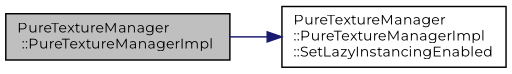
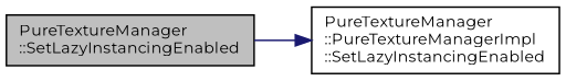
  digraph {
    rankdir=LR
    fontname=Montserrat
    node [color=black fontname=Montserrat fontsize=10 shape=record style=filled]
-   n1 [fillcolor=grey75 fontcolor=black height=0.2 label="PureTextureManager\l::PureTextureManagerImpl" width=0.4]
+   n1 [fillcolor=grey75 fontcolor=black height=0.2 label="PureTextureManager\l::SetLazyInstancingEnabled" width=0.4]
    n2 [fillcolor=white height=0.2 label="PureTextureManager\l::PureTextureManagerImpl\l::SetLazyInstancingEnabled" width=0.4]
    n1 -> n2 [color=midnightblue fontname=Montserrat fontsize=10 labelfontname=Helvetica labelfontsize=10 style=solid]
  }
